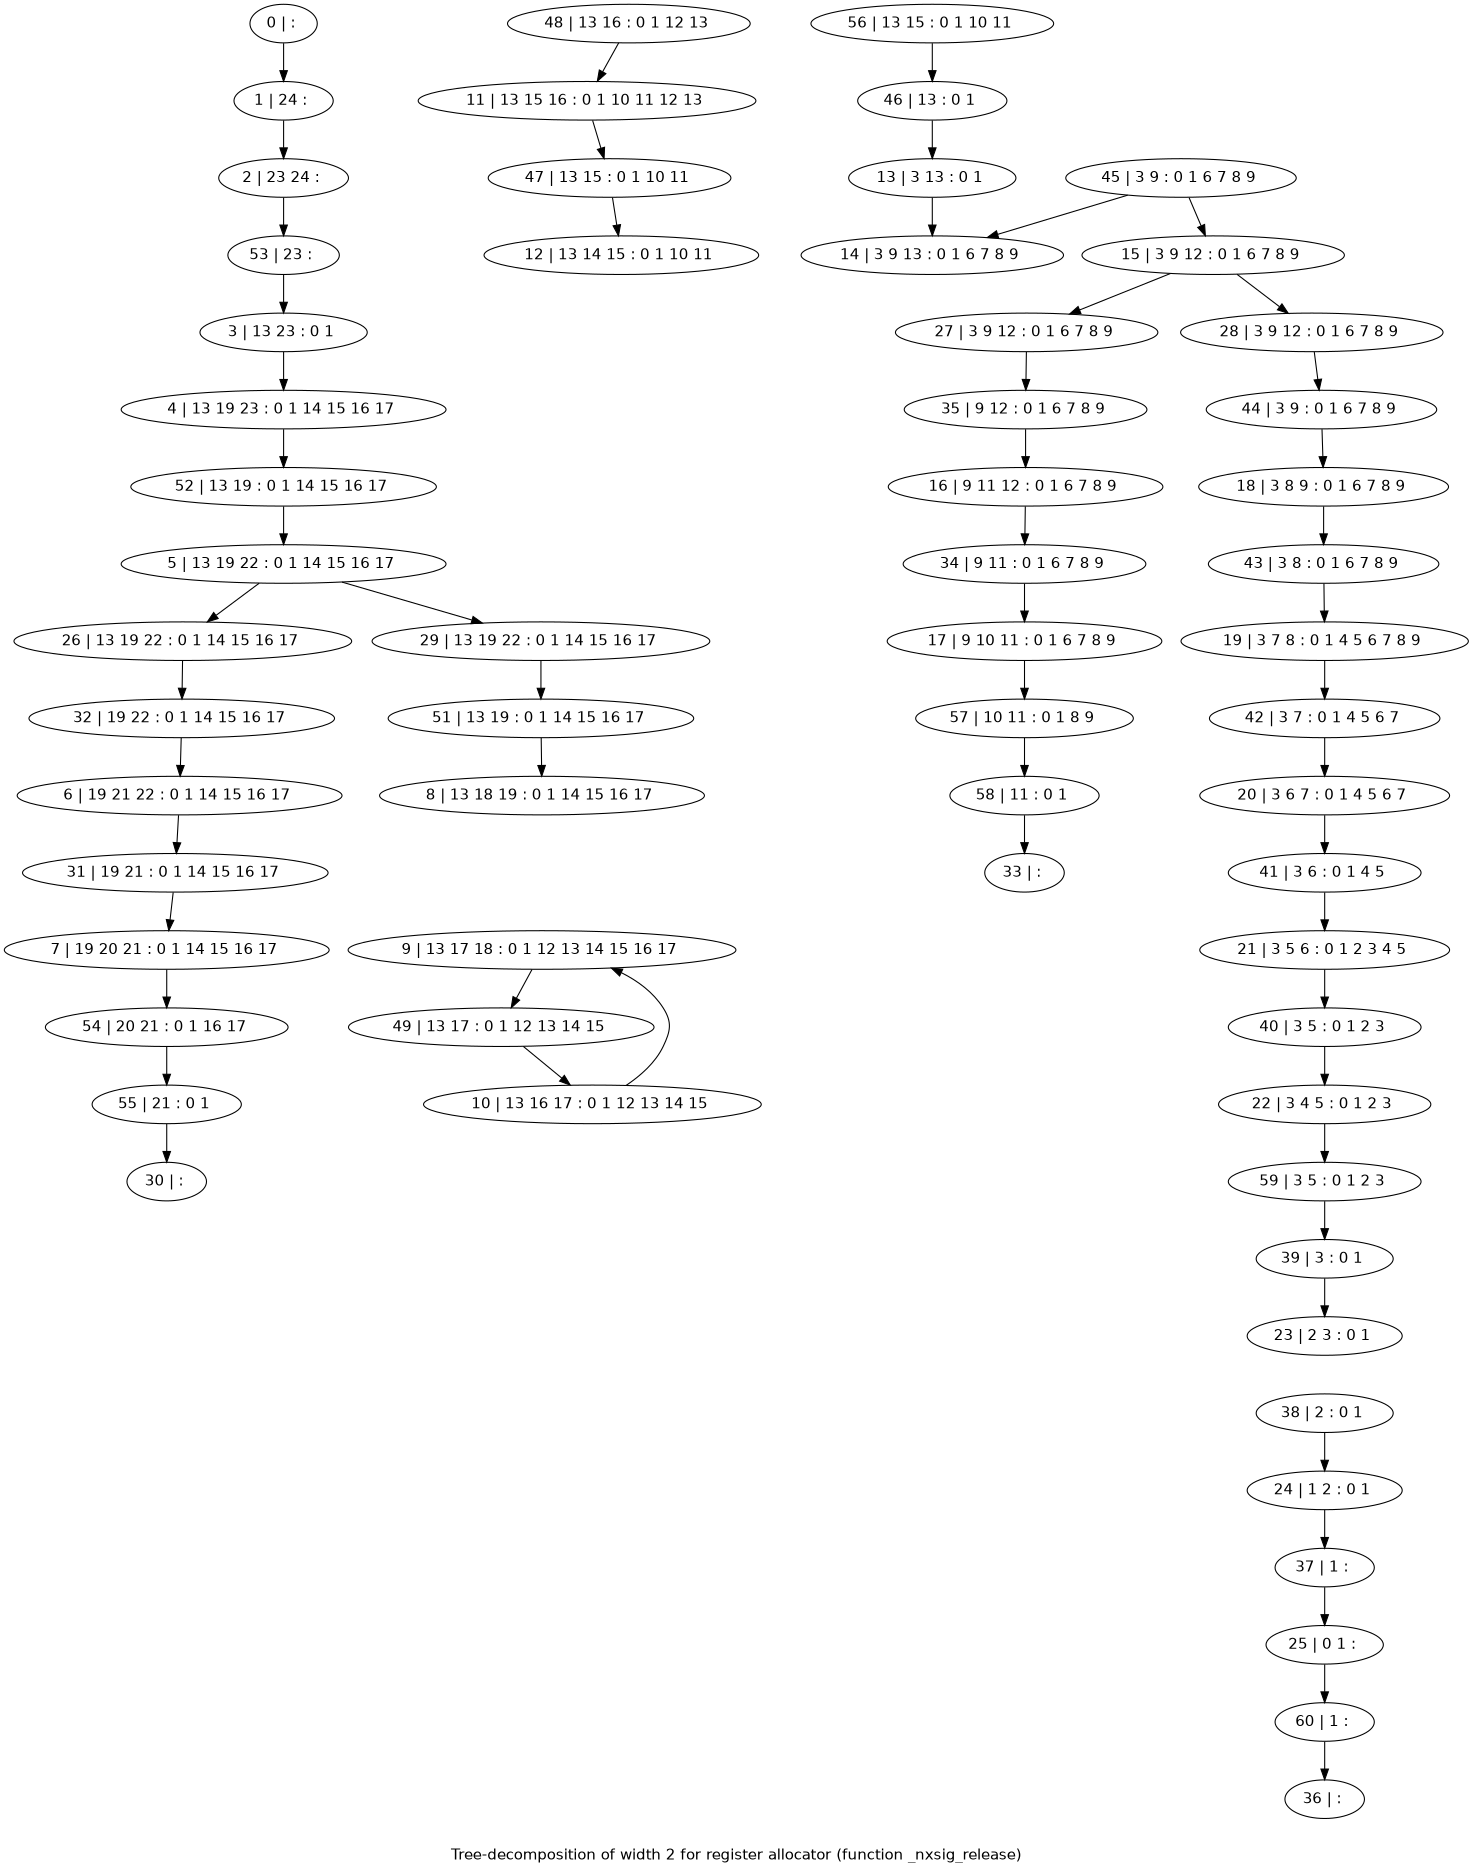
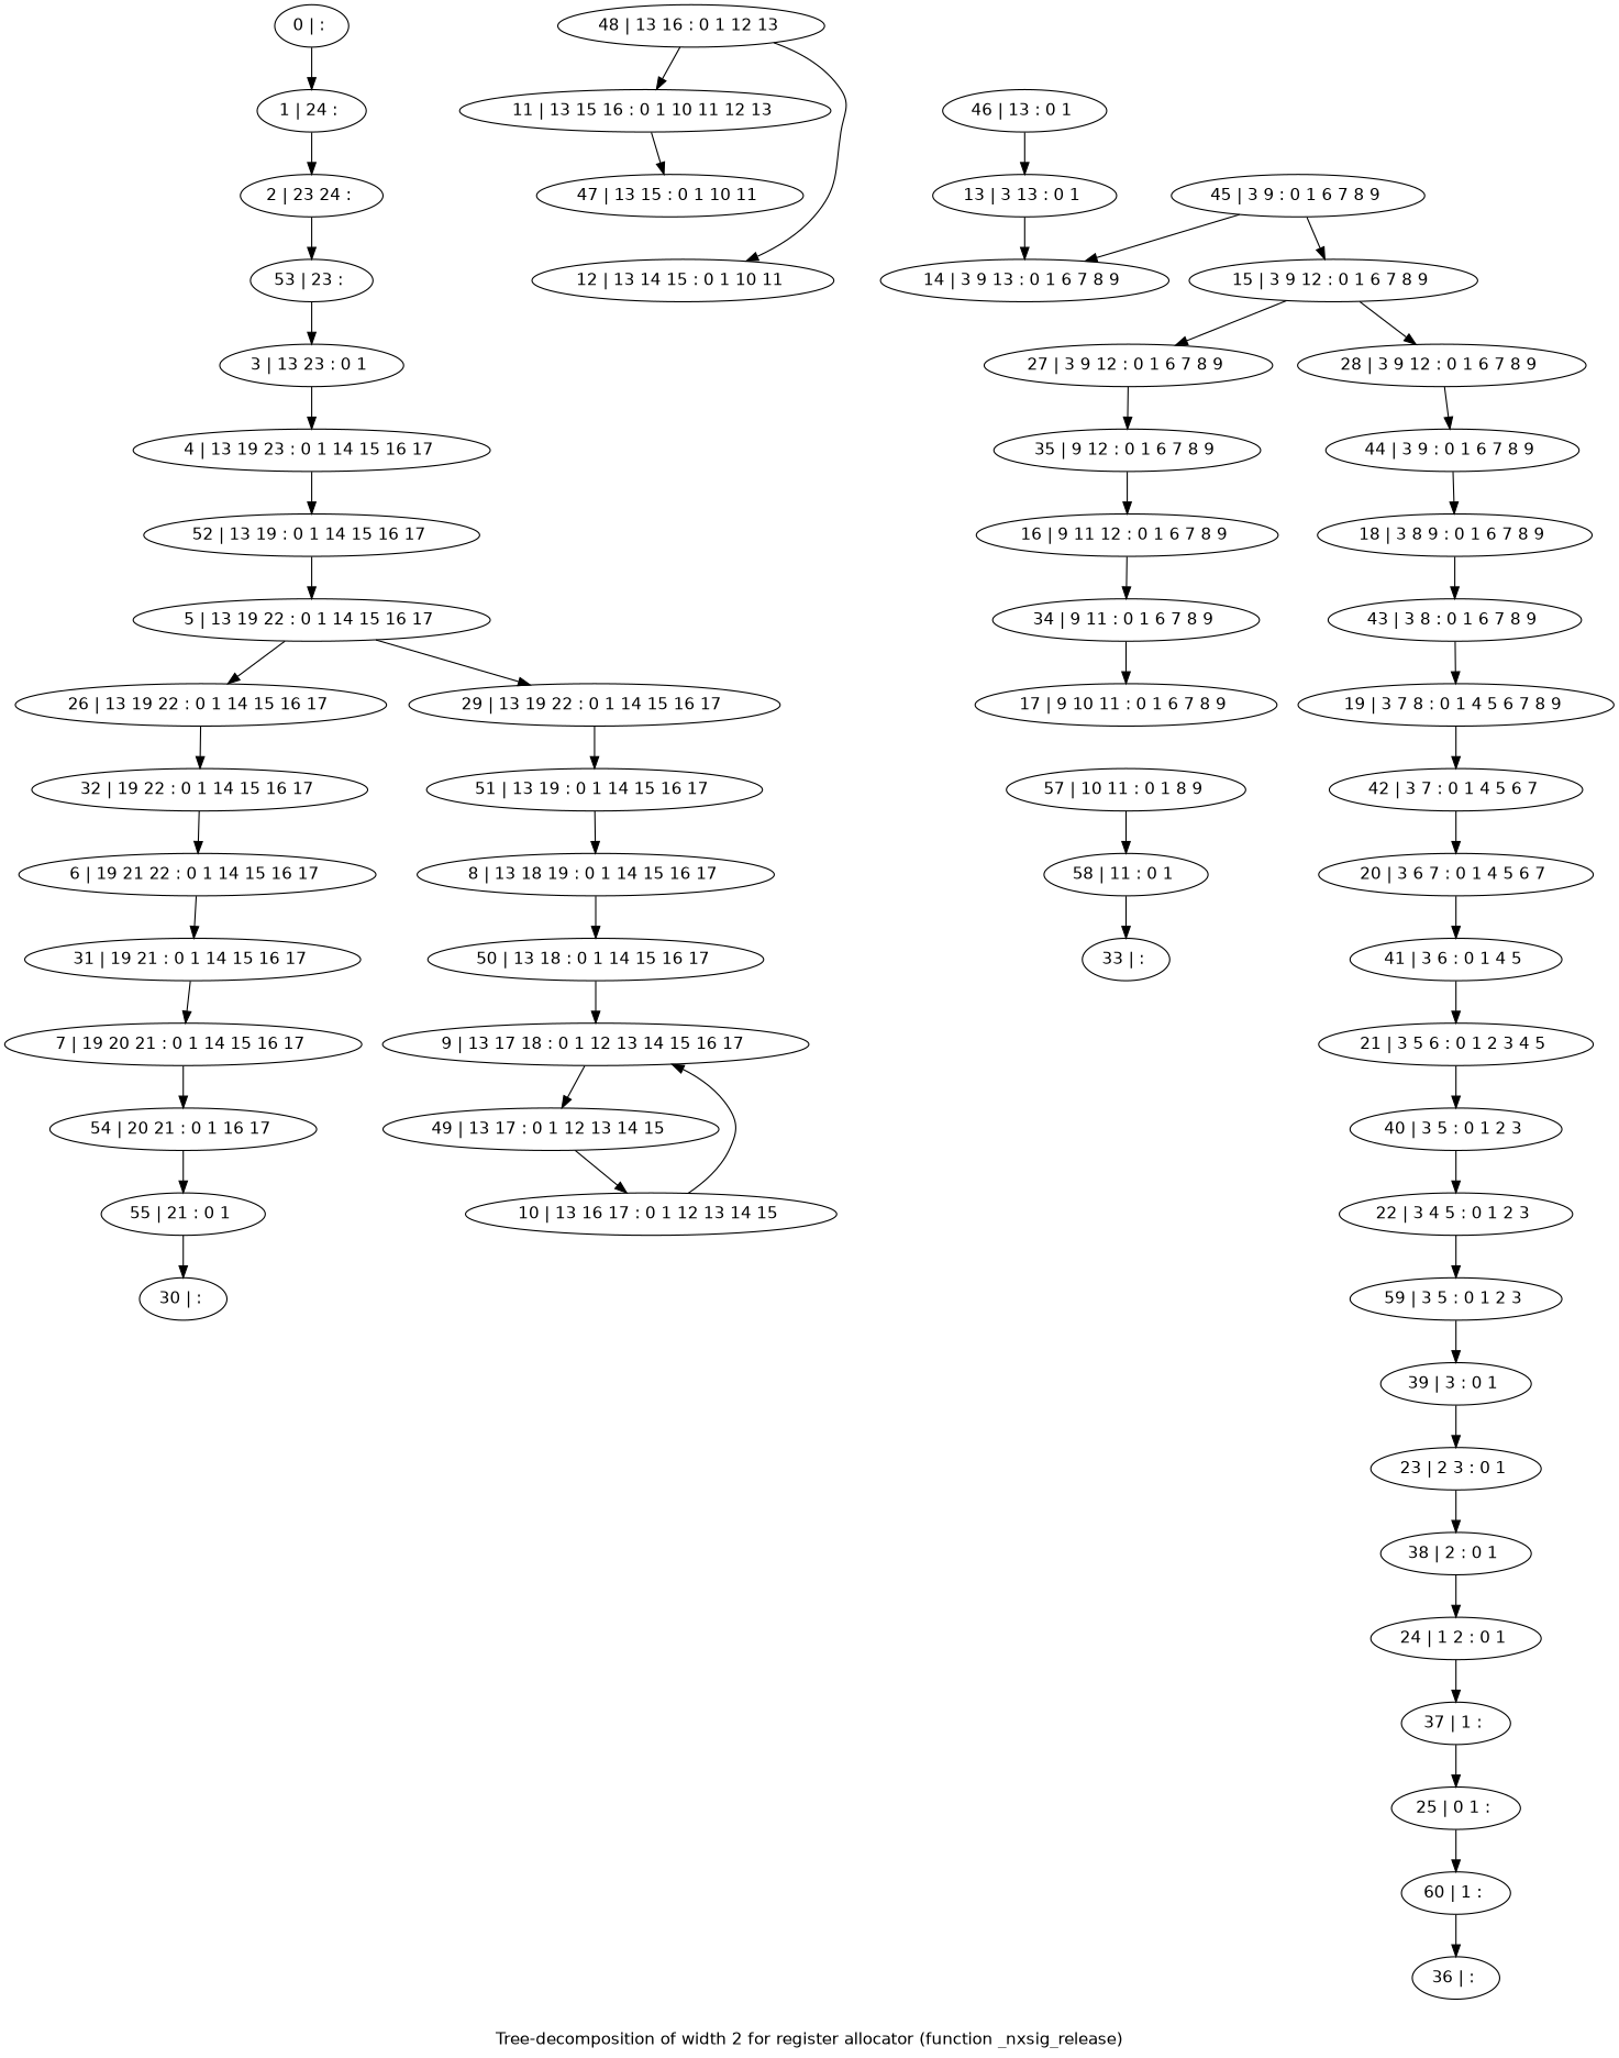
  digraph {
    fontname="DejaVu Sans"
    label="Tree-decomposition of width 2 for register allocator (function _nxsig_release)"
    node [fontname="DejaVu Sans"]
    edge [fontname="DejaVu Sans"]
    n1 [label="0 | : "]
    n2 [label="1 | 24 : "]
    n3 [label="2 | 23 24 : "]
    n4 [label="53 | 23 : "]
    n5 [label="3 | 13 23 : 0 1 "]
    n6 [label="4 | 13 19 23 : 0 1 14 15 16 17 "]
    n7 [label="52 | 13 19 : 0 1 14 15 16 17 "]
    n8 [label="5 | 13 19 22 : 0 1 14 15 16 17 "]
    n9 [label="26 | 13 19 22 : 0 1 14 15 16 17 "]
    n10 [label="29 | 13 19 22 : 0 1 14 15 16 17 "]
    n11 [label="32 | 19 22 : 0 1 14 15 16 17 "]
    n12 [label="51 | 13 19 : 0 1 14 15 16 17 "]
    n13 [label="6 | 19 21 22 : 0 1 14 15 16 17 "]
    n14 [label="31 | 19 21 : 0 1 14 15 16 17 "]
    n15 [label="7 | 19 20 21 : 0 1 14 15 16 17 "]
    n16 [label="54 | 20 21 : 0 1 16 17 "]
    n17 [label="55 | 21 : 0 1 "]
    n18 [label="8 | 13 18 19 : 0 1 14 15 16 17 "]
+   n19 [label="50 | 13 18 : 0 1 14 15 16 17 "]
    n20 [label="9 | 13 17 18 : 0 1 12 13 14 15 16 17 "]
    n21 [label="49 | 13 17 : 0 1 12 13 14 15 "]
    n22 [label="10 | 13 16 17 : 0 1 12 13 14 15 "]
    n23 [label="48 | 13 16 : 0 1 12 13 "]
    n24 [label="11 | 13 15 16 : 0 1 10 11 12 13 "]
    n25 [label="47 | 13 15 : 0 1 10 11 "]
    n26 [label="12 | 13 14 15 : 0 1 10 11 "]
-   n27 [label="56 | 13 15 : 0 1 10 11 "]
    n28 [label="46 | 13 : 0 1 "]
    n29 [label="13 | 3 13 : 0 1 "]
    n30 [label="14 | 3 9 13 : 0 1 6 7 8 9 "]
    n31 [label="45 | 3 9 : 0 1 6 7 8 9 "]
    n32 [label="15 | 3 9 12 : 0 1 6 7 8 9 "]
    n33 [label="27 | 3 9 12 : 0 1 6 7 8 9 "]
    n34 [label="28 | 3 9 12 : 0 1 6 7 8 9 "]
    n35 [label="35 | 9 12 : 0 1 6 7 8 9 "]
    n36 [label="44 | 3 9 : 0 1 6 7 8 9 "]
    n37 [label="16 | 9 11 12 : 0 1 6 7 8 9 "]
    n38 [label="34 | 9 11 : 0 1 6 7 8 9 "]
    n39 [label="17 | 9 10 11 : 0 1 6 7 8 9 "]
    n40 [label="57 | 10 11 : 0 1 8 9 "]
    n41 [label="58 | 11 : 0 1 "]
    n42 [label="18 | 3 8 9 : 0 1 6 7 8 9 "]
    n43 [label="43 | 3 8 : 0 1 6 7 8 9 "]
    n44 [label="19 | 3 7 8 : 0 1 4 5 6 7 8 9 "]
    n45 [label="42 | 3 7 : 0 1 4 5 6 7 "]
    n46 [label="20 | 3 6 7 : 0 1 4 5 6 7 "]
    n47 [label="41 | 3 6 : 0 1 4 5 "]
    n48 [label="21 | 3 5 6 : 0 1 2 3 4 5 "]
    n49 [label="40 | 3 5 : 0 1 2 3 "]
    n50 [label="22 | 3 4 5 : 0 1 2 3 "]
    n51 [label="59 | 3 5 : 0 1 2 3 "]
    n52 [label="39 | 3 : 0 1 "]
    n53 [label="23 | 2 3 : 0 1 "]
    n54 [label="38 | 2 : 0 1 "]
    n55 [label="24 | 1 2 : 0 1 "]
    n56 [label="37 | 1 : "]
    n57 [label="25 | 0 1 : "]
    n58 [label="60 | 1 : "]
    n59 [label="36 | : "]
    n60 [label="30 | : "]
    n61 [label="33 | : "]
    n1 -> n2
    n2 -> n3
    n3 -> n4
    n4 -> n5
    n5 -> n6
    n6 -> n7
    n7 -> n8
    n8 -> n9
    n8 -> n10
    n9 -> n11
    n10 -> n12
    n11 -> n13
    n12 -> n18
    n13 -> n14
    n14 -> n15
    n15 -> n16
    n16 -> n17
    n17 -> n60
+   n18 -> n19
+   n19 -> n20
    n20 -> n21
    n21 -> n22
    n22 -> n20
    n23 -> n24
    n24 -> n25
-   n25 -> n26
-   n27 -> n28
+   n23 -> n26
    n28 -> n29
    n29 -> n30
    n31 -> n30
    n31 -> n32
    n32 -> n33
    n32 -> n34
    n33 -> n35
    n34 -> n36
    n35 -> n37
    n36 -> n42
    n37 -> n38
    n38 -> n39
-   n39 -> n40
    n40 -> n41
    n41 -> n61
    n42 -> n43
    n43 -> n44
    n44 -> n45
    n45 -> n46
    n46 -> n47
    n47 -> n48
    n48 -> n49
    n49 -> n50
    n50 -> n51
    n51 -> n52
    n52 -> n53
+   n53 -> n54
    n54 -> n55
    n55 -> n56
    n56 -> n57
    n57 -> n58
    n58 -> n59
  }
